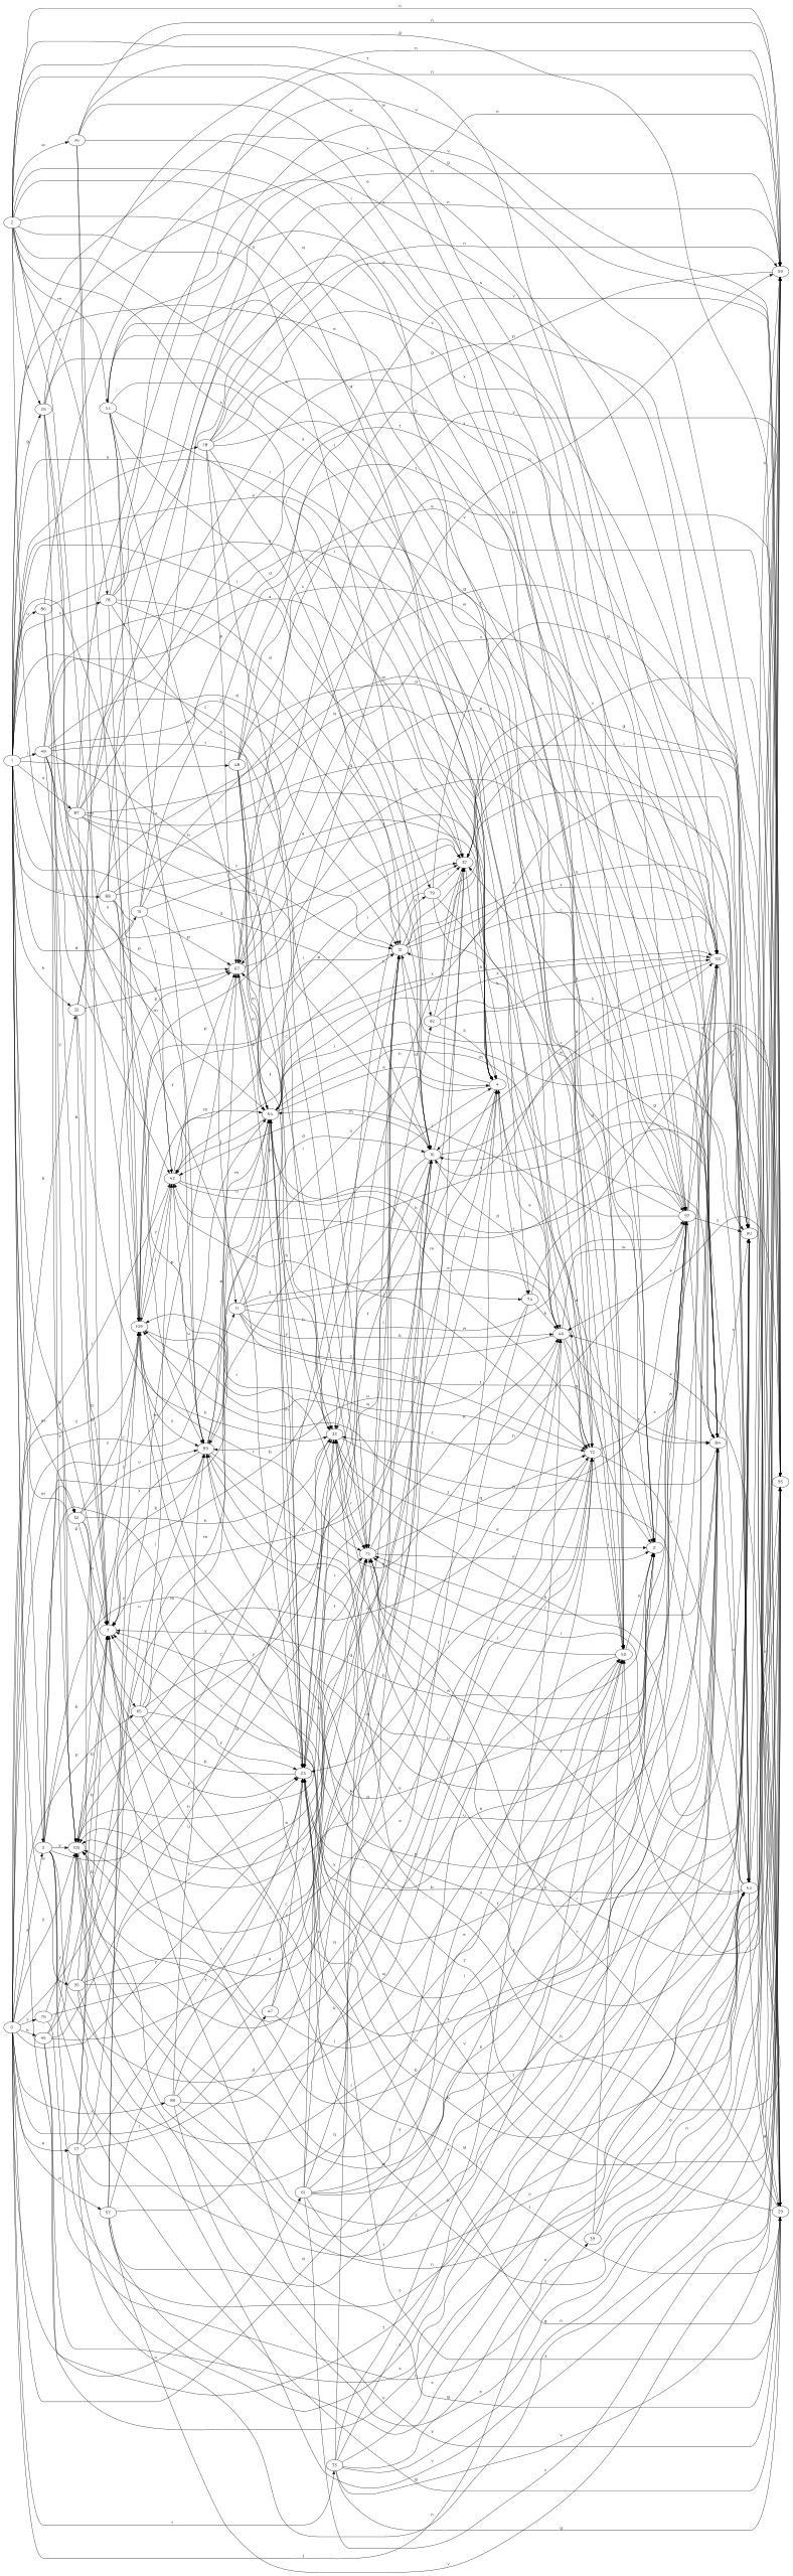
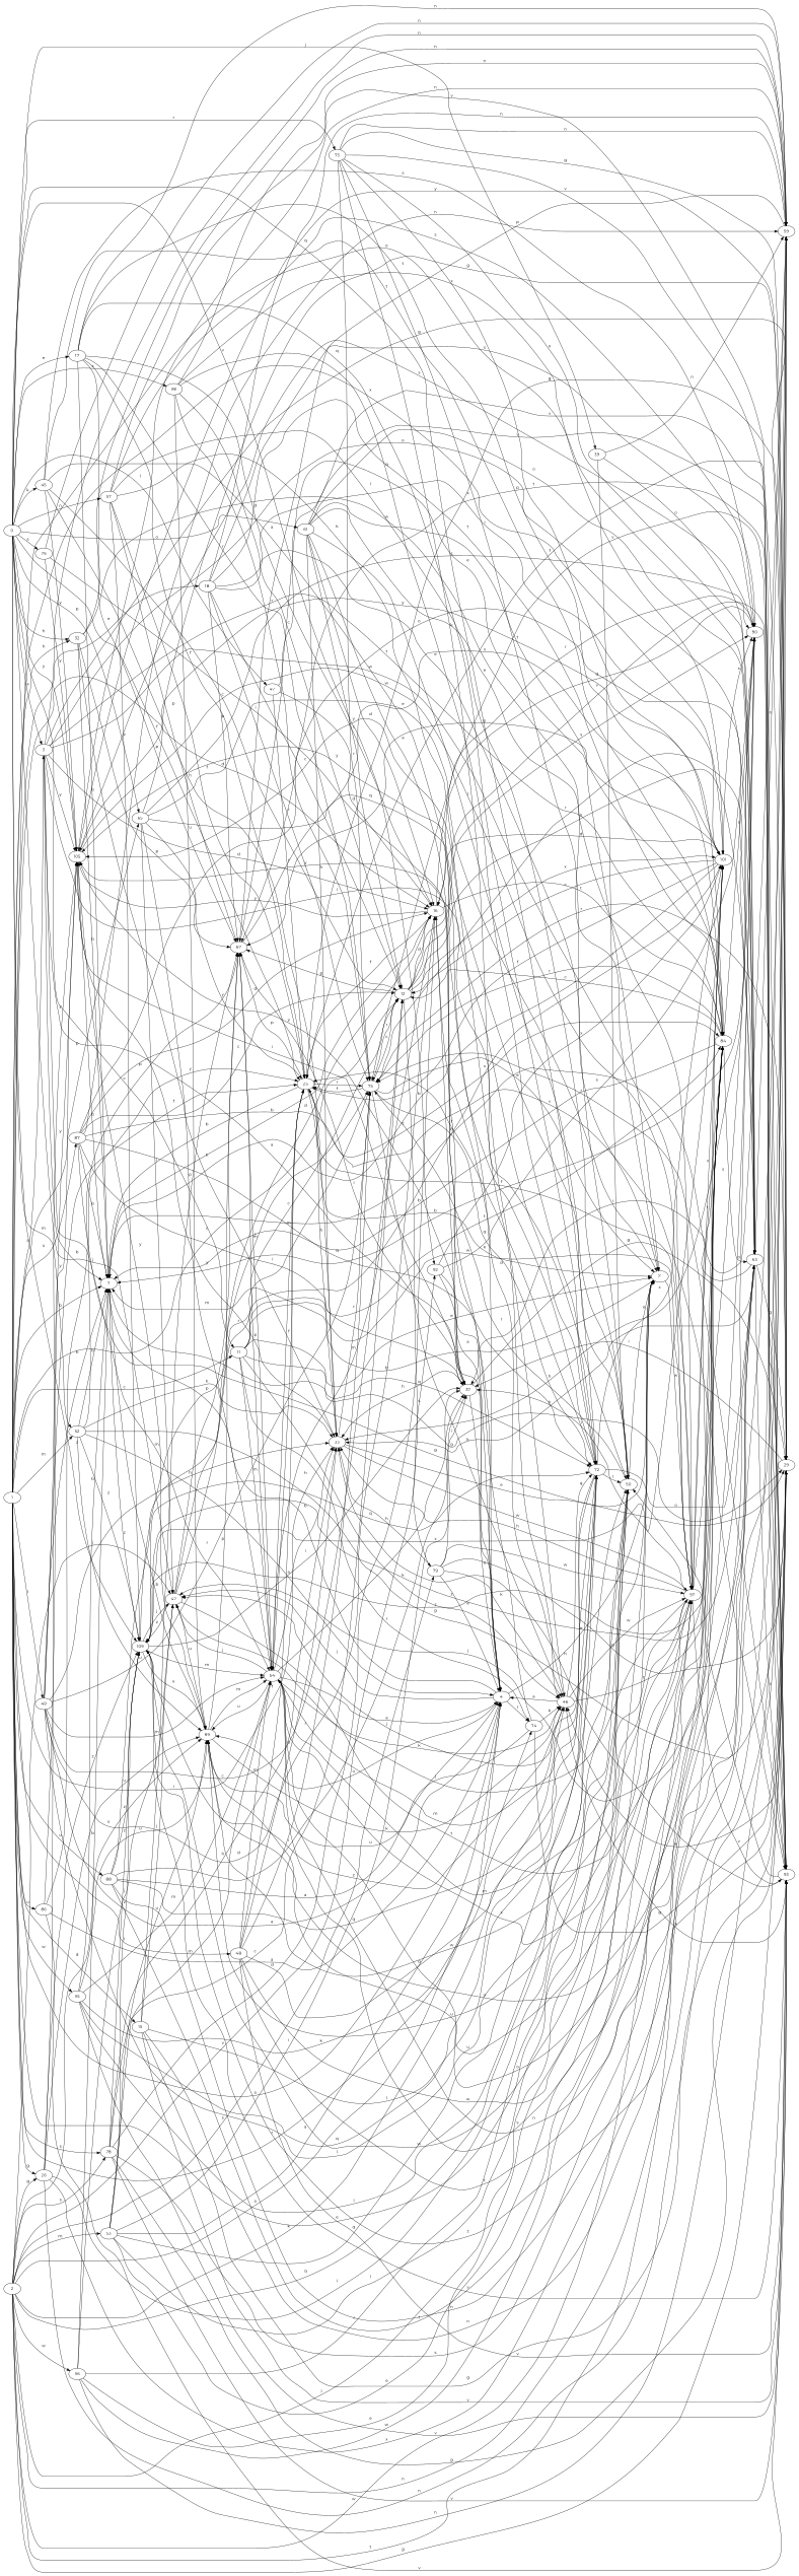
  strict digraph {
    fontname=Montserrat
    rankdir=LR
    node [fontname=Montserrat]
    edge [fontname=Montserrat]
    0
    3
    11
    17
    25
    32
    39
    42
    45
    47
    52
    57
    61
    65
    72
    73
    76
    92
    98
    105
    109
    4
    7
    16
    63
    29
    50
    59
    84
    97
    54
    21
    74
    101
    46
    67
    75
    93
    33
    12
    89
    80
    37
    1
    15
    18
    26
    48
    49
    78
    86
    87
    88
    95
    79
    2
    53
    96
    0 -> 3 [label=a]
    0 -> 11 [label=c]
    0 -> 17 [label=e]
    0 -> 25 [label=f]
    0 -> 32 [label=h]
    0 -> 39 [label=j]
    0 -> 42 [label=j]
    0 -> 45 [label=k]
    0 -> 47 [label=l]
    0 -> 52 [label=m]
    0 -> 57 [label=n]
    0 -> 61 [label=o]
    0 -> 65 [label=p]
    0 -> 72 [label=q]
    0 -> 73 [label=r]
    0 -> 76 [label=s]
    0 -> 92 [label=v]
    0 -> 98 [label=x]
    0 -> 105 [label=y]
    0 -> 109 [label=z]
    3 -> 105 [label=y]
    3 -> 4 [label=a]
    3 -> 7 [label=b]
    3 -> 16 [label=d]
    3 -> 63 [label=o]
    3 -> 29 [label=g]
    3 -> 50 [label=l]
    3 -> 59 [label=n]
    3 -> 84 [label=t]
    3 -> 97 [label=w]
    3 -> 54 [label=m]
    11 -> 72 [label=q]
    11 -> 84 [label=t]
    11 -> 97 [label=w]
    11 -> 54 [label=m]
    11 -> 21 [label=e]
    11 -> 74 [label=r]
    11 -> 101 [label=x]
    11 -> 46 [label=k]
    17 -> 25 [label=f]
    17 -> 72 [label=q]
    17 -> 7 [label=b]
    17 -> 16 [label=d]
    17 -> 59 [label=n]
    17 -> 84 [label=t]
    17 -> 67 [label=p]
    17 -> 75 [label=r]
    25 -> 7 [label=b]
    25 -> 29 [label=g]
    25 -> 54 [label=m]
    25 -> 21 [label=e]
    25 -> 67 [label=p]
    25 -> 75 [label=r]
    25 -> 93 [label=v]
    25 -> 33 [label=h]
    32 -> 7 [label=b]
    32 -> 59 [label=n]
    32 -> 97 [label=w]
    32 -> 67 [label=p]
    32 -> 33 [label=h]
    39 -> 63 [label=o]
    39 -> 50 [label=l]
    39 -> 59 [label=n]
    42 -> 109 [label=z]
    42 -> 16 [label=d]
    42 -> 84 [label=t]
    42 -> 67 [label=p]
    42 -> 12 [label=c]
    42 -> 89 [label=u]
    45 -> 105 [label=y]
    45 -> 4 [label=a]
    45 -> 84 [label=t]
    45 -> 33 [label=h]
    45 -> 12 [label=c]
    45 -> 80 [label=s]
    47 -> 25 [label=f]
    47 -> 16 [label=d]
    47 -> 21 [label=e]
    52 -> 25 [label=f]
    52 -> 109 [label=z]
    52 -> 4 [label=a]
    52 -> 7 [label=b]
+   52 -> 29 [label=g]
    52 -> 33 [label=h]
    52 -> 89 [label=u]
    57 -> 25 [label=f]
    57 -> 109 [label=z]
    57 -> 50 [label=l]
    57 -> 46 [label=k]
    57 -> 67 [label=p]
    57 -> 93 [label=v]
    57 -> 80 [label=s]
    61 -> 4 [label=a]
    61 -> 16 [label=d]
    61 -> 63 [label=o]
    61 -> 50 [label=l]
    61 -> 84 [label=t]
    61 -> 21 [label=e]
    61 -> 93 [label=v]
    61 -> 33 [label=h]
    61 -> 12 [label=c]
    65 -> 25 [label=f]
    65 -> 42 [label=j]
    65 -> 72 [label=q]
    65 -> 29 [label=g]
    65 -> 54 [label=m]
    65 -> 21 [label=e]
    65 -> 80 [label=s]
    72 -> 25 [label=f]
    72 -> 42 [label=j]
    72 -> 105 [label=y]
    72 -> 63 [label=o]
    72 -> 50 [label=l]
    72 -> 54 [label=m]
    72 -> 101 [label=x]
    73 -> 63 [label=o]
    73 -> 29 [label=g]
    73 -> 50 [label=l]
    73 -> 59 [label=n]
    73 -> 84 [label=t]
    73 -> 46 [label=k]
    73 -> 75 [label=r]
    73 -> 93 [label=v]
    76 -> 105 [label=y]
    76 -> 59 [label=n]
    76 -> 37 [label=i]
    92 -> 4 [label=a]
    92 -> 101 [label=x]
    92 -> 80 [label=s]
    92 -> 37 [label=i]
    98 -> 72 [label=q]
    98 -> 59 [label=n]
    98 -> 101 [label=x]
    98 -> 75 [label=r]
    98 -> 12 [label=c]
    98 -> 89 [label=u]
    105 -> 7 [label=b]
    105 -> 59 [label=n]
    105 -> 97 [label=w]
    105 -> 80 [label=s]
    105 -> 37 [label=i]
    109 -> 42 [label=j]
    109 -> 72 [label=q]
    109 -> 97 [label=w]
    109 -> 54 [label=m]
    109 -> 101 [label=x]
    109 -> 75 [label=r]
-   93 -> 109 [label=v]
+   109 -> 93 [label=v]
    109 -> 89 [label=u]
    109 -> 37 [label=i]
    4 -> 42 [label=j]
    4 -> 105 [label=y]
    4 -> 7 [label=b]
    4 -> 21 [label=e]
    4 -> 74 [label=r]
    4 -> 89 [label=u]
    7 -> 109 [label=z]
    7 -> 29 [label=g]
    16 -> 25 [label=f]
    16 -> 105 [label=y]
    16 -> 7 [label=b]
    16 -> 84 [label=t]
    16 -> 54 [label=m]
    16 -> 93 [label=v]
    16 -> 37 [label=i]
    63 -> 42 [label=j]
    63 -> 109 [label=z]
    63 -> 29 [label=g]
    63 -> 59 [label=n]
    63 -> 75 [label=r]
    63 -> 93 [label=v]
    63 -> 33 [label=h]
    63 -> 89 [label=u]
    63 -> 37 [label=i]
    29 -> 25 [label=f]
    29 -> 105 [label=y]
    29 -> 109 [label=z]
    29 -> 46 [label=k]
    29 -> 75 [label=r]
    29 -> 37 [label=i]
    50 -> 105 [label=y]
    50 -> 21 [label=e]
    50 -> 75 [label=r]
    59 -> 7 [label=b]
    59 -> 67 [label=p]
    84 -> 109 [label=z]
    84 -> 7 [label=b]
    84 -> 63 [label=o]
    84 -> 75 [label=r]
    84 -> 12 [label=c]
    84 -> 89 [label=u]
    84 -> 80 [label=s]
    97 -> 25 [label=f]
    97 -> 42 [label=j]
    97 -> 84 [label=t]
    97 -> 54 [label=m]
    97 -> 101 [label=x]
    97 -> 93 [label=v]
    97 -> 33 [label=h]
    97 -> 89 [label=u]
    97 -> 80 [label=s]
    97 -> 37 [label=i]
    54 -> 25 [label=f]
    54 -> 42 [label=j]
    54 -> 4 [label=a]
    54 -> 63 [label=o]
    54 -> 59 [label=n]
    54 -> 101 [label=x]
    54 -> 46 [label=k]
    54 -> 67 [label=p]
    54 -> 33 [label=h]
    54 -> 89 [label=u]
    54 -> 80 [label=s]
    54 -> 37 [label=i]
    21 -> 7 [label=b]
    21 -> 97 [label=w]
    74 -> 105 [label=y]
    74 -> 29 [label=g]
    74 -> 46 [label=k]
    74 -> 89 [label=u]
    101 -> 25 [label=f]
    101 -> 105 [label=y]
    101 -> 7 [label=b]
    101 -> 16 [label=d]
    101 -> 67 [label=p]
    101 -> 12 [label=c]
    101 -> 80 [label=s]
    46 -> 72 [label=q]
    46 -> 109 [label=z]
    46 -> 4 [label=a]
    46 -> 16 [label=d]
    46 -> 84 [label=t]
    46 -> 97 [label=w]
    67 -> 54 [label=m]
    67 -> 101 [label=x]
    67 -> 93 [label=v]
    67 -> 37 [label=i]
    75 -> 25 [label=f]
    75 -> 72 [label=q]
    75 -> 21 [label=e]
    75 -> 46 [label=k]
    75 -> 12 [label=c]
    93 -> 50 [label=l]
    93 -> 46 [label=k]
    93 -> 67 [label=p]
    93 -> 75 [label=r]
    93 -> 33 [label=h]
    33 -> 105 [label=y]
    33 -> 97 [label=w]
    33 -> 21 [label=e]
    33 -> 75 [label=r]
    12 -> 16 [label=d]
    12 -> 63 [label=o]
    12 -> 101 [label=x]
    12 -> 67 [label=p]
    12 -> 75 [label=r]
    12 -> 93 [label=v]
    12 -> 80 [label=s]
    12 -> 79 [label=s]
    89 -> 105 [label=y]
    89 -> 7 [label=b]
    89 -> 97 [label=w]
    89 -> 54 [label=m]
    89 -> 46 [label=k]
    89 -> 67 [label=p]
    80 -> 7 [label=b]
    80 -> 16 [label=d]
    80 -> 75 [label=r]
    80 -> 33 [label=h]
    37 -> 4 [label=a]
    37 -> 29 [label=g]
    37 -> 33 [label=h]
    1 -> 3 [label=a]
    1 -> 11 [label=c]
    1 -> 32 [label=h]
    1 -> 52 [label=m]
    1 -> 65 [label=p]
    1 -> 4 [label=a]
    1 -> 7 [label=b]
    1 -> 16 [label=d]
    1 -> 63 [label=o]
    1 -> 21 [label=e]
    1 -> 74 [label=r]
    1 -> 101 [label=x]
    1 -> 12 [label=c]
-   1 -> 37 [label=i]
+   1 -> 33 [label=i]
    1 -> 15 [label=d]
    1 -> 18 [label=e]
    1 -> 26 [label=g]
    1 -> 48 [label=l]
    1 -> 49 [label=l]
    1 -> 78 [label=s]
    1 -> 86 [label=u]
    1 -> 87 [label=u]
    1 -> 88 [label=u]
    1 -> 95 [label=w]
    15 -> 42 [label=j]
    15 -> 29 [label=g]
    15 -> 50 [label=l]
    15 -> 59 [label=n]
    15 -> 67 [label=p]
    15 -> 93 [label=v]
    18 -> 59 [label=n]
    18 -> 84 [label=t]
    18 -> 21 [label=e]
    18 -> 101 [label=x]
    18 -> 67 [label=p]
    18 -> 75 [label=r]
    18 -> 12 [label=c]
    18 -> 80 [label=s]
    26 -> 105 [label=y]
    26 -> 109 [label=z]
    26 -> 50 [label=l]
    26 -> 59 [label=n]
    26 -> 101 [label=x]
    26 -> 89 [label=u]
    48 -> 25 [label=f]
    48 -> 72 [label=q]
    48 -> 84 [label=t]
    48 -> 97 [label=w]
    48 -> 54 [label=m]
    48 -> 75 [label=r]
    48 -> 93 [label=v]
    48 -> 33 [label=h]
    49 -> 25 [label=f]
    49 -> 105 [label=y]
    49 -> 4 [label=a]
    49 -> 7 [label=b]
    49 -> 16 [label=d]
    49 -> 50 [label=l]
    49 -> 54 [label=m]
    49 -> 75 [label=r]
    49 -> 33 [label=h]
    49 -> 12 [label=c]
    78 -> 109 [label=z]
    78 -> 16 [label=d]
    78 -> 29 [label=g]
    78 -> 93 [label=v]
    78 -> 33 [label=h]
    78 -> 12 [label=c]
    78 -> 80 [label=s]
    86 -> 105 [label=y]
    86 -> 4 [label=a]
    86 -> 67 [label=p]
    86 -> 93 [label=v]
    87 -> 72 [label=q]
    87 -> 7 [label=b]
    87 -> 16 [label=d]
    87 -> 63 [label=o]
    87 -> 29 [label=g]
    87 -> 59 [label=n]
    87 -> 84 [label=t]
    87 -> 12 [label=c]
    87 -> 37 [label=i]
    88 -> 72 [label=q]
    88 -> 109 [label=z]
    88 -> 4 [label=a]
    88 -> 59 [label=n]
    88 -> 84 [label=t]
    88 -> 75 [label=r]
    88 -> 37 [label=i]
    95 -> 72 [label=q]
    95 -> 7 [label=b]
    95 -> 50 [label=l]
    95 -> 54 [label=m]
    95 -> 46 [label=k]
    95 -> 93 [label=v]
    95 -> 89 [label=u]
+   79 -> 4 [label=a]
    79 -> 29 [label=g]
    79 -> 97 [label=w]
    79 -> 46 [label=k]
    79 -> 33 [label=h]
    79 -> 37 [label=i]
    2 -> 42 [label=j]
    2 -> 72 [label=q]
    2 -> 92 [label=v]
    2 -> 4 [label=a]
    2 -> 29 [label=g]
    2 -> 50 [label=l]
    2 -> 59 [label=n]
    2 -> 84 [label=t]
    2 -> 97 [label=w]
    2 -> 46 [label=k]
    2 -> 89 [label=u]
    2 -> 26 [label=g]
    2 -> 78 [label=s]
    2 -> 79 [label=s]
    2 -> 53 [label=m]
    2 -> 96 [label=w]
    53 -> 72 [label=q]
    53 -> 109 [label=z]
    53 -> 4 [label=a]
-   53 -> 16 [label=d]
    53 -> 50 [label=l]
    53 -> 54 [label=m]
    53 -> 21 [label=e]
    53 -> 89 [label=u]
    53 -> 37 [label=i]
    96 -> 42 [label=j]
    96 -> 7 [label=b]
    96 -> 50 [label=l]
    96 -> 59 [label=n]
    96 -> 97 [label=w]
    96 -> 21 [label=e]
  }
